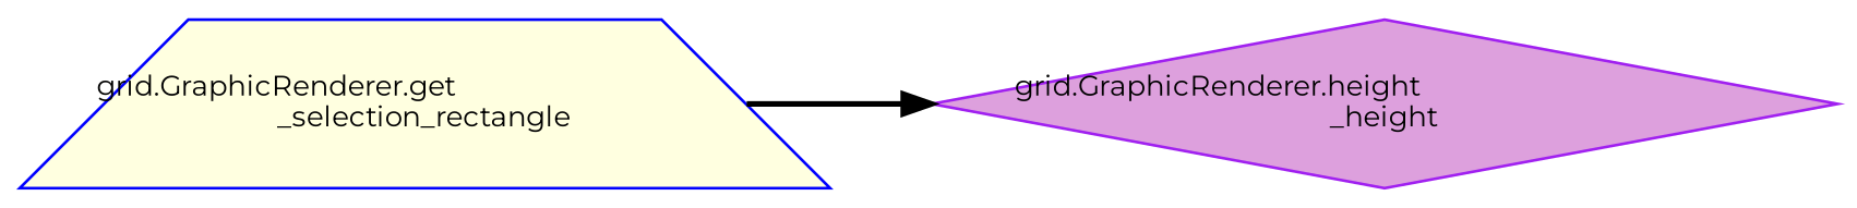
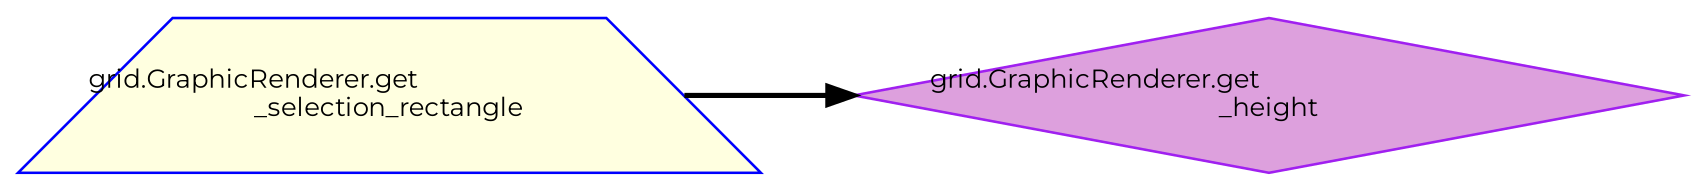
  digraph {
    rankdir=LR
    fontname=Montserrat
    node [fontname=Montserrat fontsize=10 style=filled]
    n1 [color=blue fillcolor=lightyellow fontcolor=black height=0.2 label="grid.GraphicRenderer.get\l_selection_rectangle" shape=trapezium width=0.4]
-   n2 [color=purple fillcolor=plum height=0.2 label="grid.GraphicRenderer.height\l_height" shape=diamond width=0.4]
+   n2 [color=purple fillcolor=plum height=0.2 label="grid.GraphicRenderer.get\l_height" shape=diamond width=0.4]
    n1 -> n2 [color=black fontname=Montserrat fontsize=10 labelfontname=Helvetica labelfontsize=10 style=bold arrowhead=normal]
  }
